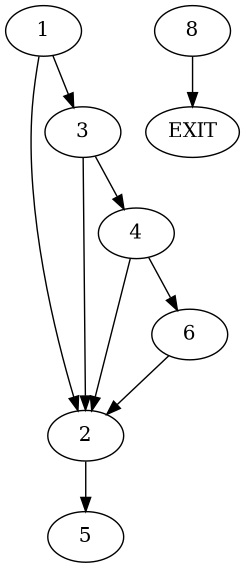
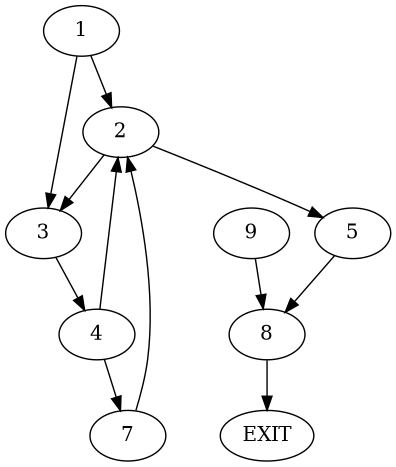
  digraph {
    1
    2
    3
+   9
    8
    n6 [label=EXIT]
    5
    4
-   7 [label=6]
+   7
    1 -> 2
    1 -> 3
    2 -> 5
-   3 -> 2
+   2 -> 3
    3 -> 4
+   9 -> 8
    8 -> n6
+   5 -> 8
    4 -> 2
    4 -> 7
    7 -> 2
  }
